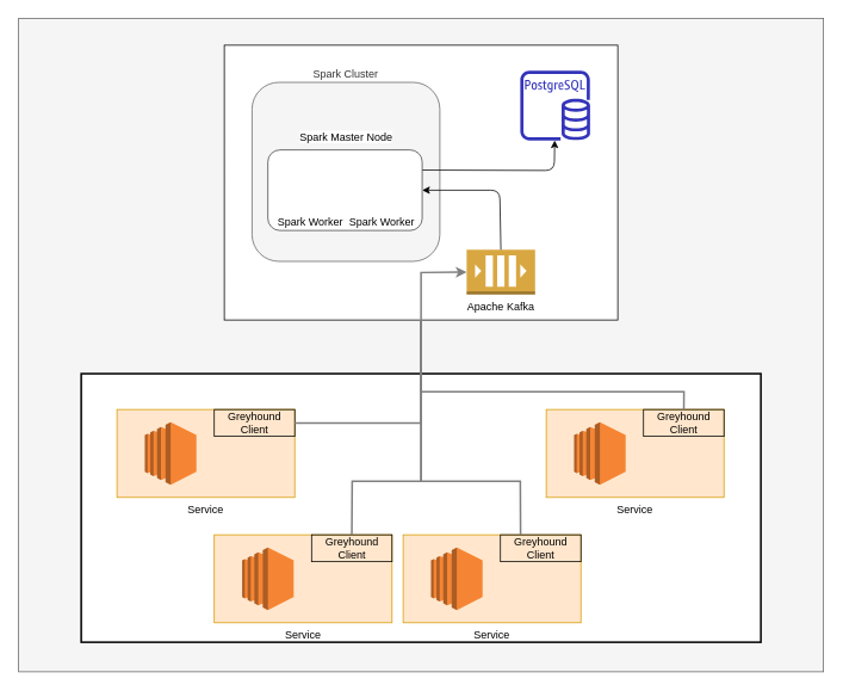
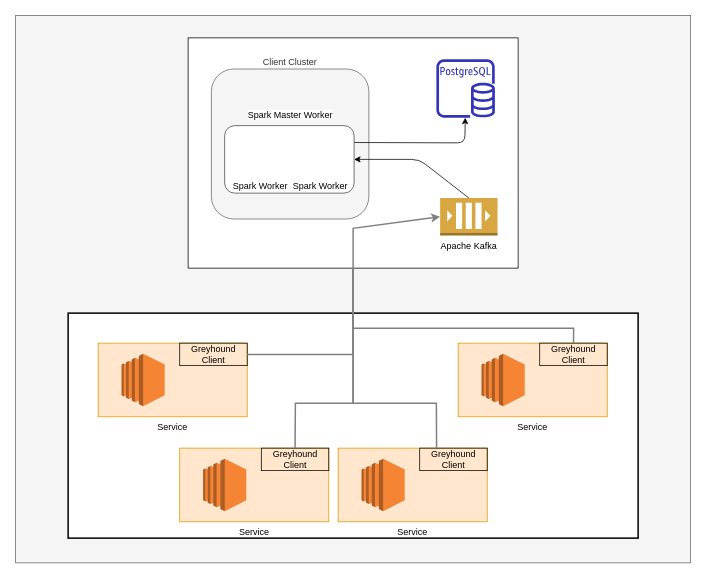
  <mxCell id="0" />
  <mxCell id="1" parent="0" />
  <mxCell id="2" value="" style="rounded=0;whiteSpace=wrap;html=1;labelBackgroundColor=none;strokeColor=#666666;strokeWidth=1;fillColor=#f5f5f5;align=right;fontColor=#333333;" vertex="1" parent="1"><mxGeometry x="20" y="20" width="900" height="730" as="geometry" /></mxCell>
  <mxCell id="3" value="" style="rounded=0;whiteSpace=wrap;html=1;labelBackgroundColor=none;align=right;strokeWidth=2;" vertex="1" parent="1"><mxGeometry x="90" y="417" width="760" height="300" as="geometry" /></mxCell>
  <mxCell id="4" value="Service" style="rounded=0;whiteSpace=wrap;html=1;labelBackgroundColor=none;fillColor=#ffe6cc;labelPosition=center;verticalLabelPosition=bottom;align=center;verticalAlign=top;strokeColor=#d79b00;" vertex="1" parent="1"><mxGeometry x="130" y="457" width="198.79" height="98.25" as="geometry" /></mxCell>
  <mxCell id="5" value="" style="rounded=0;whiteSpace=wrap;html=1;gradientColor=#ffffff;" vertex="1" parent="1"><mxGeometry x="250" y="50" width="440" height="307" as="geometry" /></mxCell>
- <mxCell id="6" value="Spark Cluster" style="rounded=1;whiteSpace=wrap;html=1;labelPosition=center;verticalLabelPosition=top;align=center;verticalAlign=bottom;labelBackgroundColor=none;fillColor=#f5f5f5;strokeColor=#666666;fontColor=#333333;" vertex="1" parent="1"><mxGeometry x="281" y="91.5" width="210" height="200" as="geometry" /></mxCell>
+ <mxCell id="6" value="Client Cluster" style="rounded=1;whiteSpace=wrap;html=1;labelPosition=center;verticalLabelPosition=top;align=center;verticalAlign=bottom;labelBackgroundColor=none;fillColor=#f5f5f5;strokeColor=#666666;fontColor=#333333;" vertex="1" parent="1"><mxGeometry x="281" y="91.5" width="210" height="200" as="geometry" /></mxCell>
  <mxCell id="7" value="" style="outlineConnect=0;fontColor=#232F3E;gradientColor=none;fillColor=#3334B9;strokeColor=none;dashed=0;verticalLabelPosition=bottom;verticalAlign=top;align=center;html=1;fontSize=12;fontStyle=0;aspect=fixed;pointerEvents=1;shape=mxgraph.aws4.rds_postgresql_instance;" vertex="1" parent="1"><mxGeometry x="581" y="78.5" width="78" height="78" as="geometry" /></mxCell>
- <mxCell id="8" value="Spark Master Node" style="shape=image;html=1;verticalAlign=top;verticalLabelPosition=bottom;labelBackgroundColor=#ffffff;imageAspect=0;aspect=fixed;image=https://cdn4.iconfinder.com/data/icons/logos-brands-5/24/apache-128.png" vertex="1" parent="1"><mxGeometry x="366" y="98.5" width="40" height="40" as="geometry" /></mxCell>
+ <mxCell id="8" value="Spark Master Worker" style="shape=image;html=1;verticalAlign=top;verticalLabelPosition=bottom;labelBackgroundColor=#ffffff;imageAspect=0;aspect=fixed;image=https://cdn4.iconfinder.com/data/icons/logos-brands-5/24/apache-128.png" vertex="1" parent="1"><mxGeometry x="366" y="98.5" width="40" height="40" as="geometry" /></mxCell>
  <mxCell id="9" value="" style="endArrow=classic;html=1;exitX=1;exitY=0.25;exitDx=0;exitDy=0;" edge="1" parent="1" source="28" target="7"><mxGeometry width="50" height="50" relative="1" as="geometry"><mxPoint x="380" y="407" as="sourcePoint" /><mxPoint x="430" y="357" as="targetPoint" /><Array as="points"><mxPoint x="619" y="190" /></Array></mxGeometry></mxCell>
- <mxCell id="10" value="Apache Kafka" style="outlineConnect=0;dashed=0;verticalLabelPosition=bottom;verticalAlign=top;align=center;html=1;shape=mxgraph.aws3.queue;fillColor=#D9A741;gradientColor=none;labelBackgroundColor=none;" vertex="1" parent="1"><mxGeometry x="521" y="278.5" width="76.56" height="50" as="geometry" /></mxCell>
+ <mxCell id="10" value="Apache Kafka" style="outlineConnect=0;dashed=0;verticalLabelPosition=bottom;verticalAlign=top;align=center;html=1;shape=mxgraph.aws3.queue;fillColor=#D9A741;gradientColor=none;labelBackgroundColor=none;" vertex="1" parent="1"><mxGeometry x="586" y="263.5" width="76.56" height="50" as="geometry" /></mxCell>
  <mxCell id="11" value="" style="endArrow=classic;html=1;entryX=1;entryY=0.5;entryDx=0;entryDy=0;rounded=1;exitX=0.5;exitY=0;exitDx=0;exitDy=0;exitPerimeter=0;" edge="1" parent="1" source="10" target="28"><mxGeometry width="50" height="50" relative="1" as="geometry"><mxPoint x="380" y="447" as="sourcePoint" /><mxPoint x="430" y="397" as="targetPoint" /><Array as="points"><mxPoint x="558" y="212" /></Array></mxGeometry></mxCell>
  <mxCell id="12" value="" style="outlineConnect=0;dashed=0;verticalLabelPosition=bottom;verticalAlign=top;align=center;html=1;shape=mxgraph.aws3.ec2;fillColor=#F58534;gradientColor=none;labelBackgroundColor=none;" vertex="1" parent="1"><mxGeometry x="161.21" y="471.13" width="57.58" height="70" as="geometry" /></mxCell>
  <mxCell id="13" value="Greyhound Client" style="rounded=0;whiteSpace=wrap;html=1;labelBackgroundColor=none;fillColor=none;" vertex="1" parent="1"><mxGeometry x="238.79" y="457" width="90" height="30" as="geometry" /></mxCell>
  <mxCell id="14" value="Service" style="rounded=0;whiteSpace=wrap;html=1;labelBackgroundColor=none;fillColor=#ffe6cc;labelPosition=center;verticalLabelPosition=bottom;align=center;verticalAlign=top;strokeColor=#d79b00;" vertex="1" parent="1"><mxGeometry x="610" y="457" width="198.79" height="98.25" as="geometry" /></mxCell>
  <mxCell id="15" value="" style="outlineConnect=0;dashed=0;verticalLabelPosition=bottom;verticalAlign=top;align=center;html=1;shape=mxgraph.aws3.ec2;fillColor=#F58534;gradientColor=none;labelBackgroundColor=none;" vertex="1" parent="1"><mxGeometry x="641.21" y="471.13" width="57.58" height="70" as="geometry" /></mxCell>
  <mxCell id="16" value="Greyhound Client" style="rounded=0;whiteSpace=wrap;html=1;labelBackgroundColor=none;fillColor=none;" vertex="1" parent="1"><mxGeometry x="718.79" y="457" width="90" height="30" as="geometry" /></mxCell>
  <mxCell id="17" value="Service" style="rounded=0;whiteSpace=wrap;html=1;labelBackgroundColor=none;fillColor=#ffe6cc;labelPosition=center;verticalLabelPosition=bottom;align=center;verticalAlign=top;strokeColor=#d79b00;" vertex="1" parent="1"><mxGeometry x="238.79" y="597" width="198.79" height="98.25" as="geometry" /></mxCell>
  <mxCell id="18" value="" style="outlineConnect=0;dashed=0;verticalLabelPosition=bottom;verticalAlign=top;align=center;html=1;shape=mxgraph.aws3.ec2;fillColor=#F58534;gradientColor=none;labelBackgroundColor=none;" vertex="1" parent="1"><mxGeometry x="270" y="611.13" width="57.58" height="70" as="geometry" /></mxCell>
  <mxCell id="19" value="Greyhound Client" style="rounded=0;whiteSpace=wrap;html=1;labelBackgroundColor=none;fillColor=none;" vertex="1" parent="1"><mxGeometry x="347.58" y="597" width="90" height="30" as="geometry" /></mxCell>
  <mxCell id="20" value="Service" style="rounded=0;whiteSpace=wrap;html=1;labelBackgroundColor=none;fillColor=#ffe6cc;labelPosition=center;verticalLabelPosition=bottom;align=center;verticalAlign=top;strokeColor=#d79b00;" vertex="1" parent="1"><mxGeometry x="450" y="597" width="198.79" height="98.25" as="geometry" /></mxCell>
  <mxCell id="21" value="" style="outlineConnect=0;dashed=0;verticalLabelPosition=bottom;verticalAlign=top;align=center;html=1;shape=mxgraph.aws3.ec2;fillColor=#F58534;gradientColor=none;labelBackgroundColor=none;" vertex="1" parent="1"><mxGeometry x="481.21" y="611.13" width="57.58" height="70" as="geometry" /></mxCell>
  <mxCell id="22" value="Greyhound Client" style="rounded=0;whiteSpace=wrap;html=1;labelBackgroundColor=none;fillColor=none;" vertex="1" parent="1"><mxGeometry x="558.79" y="597" width="90" height="30" as="geometry" /></mxCell>
  <mxCell id="23" value="" style="endArrow=none;html=1;entryX=0.5;entryY=1;entryDx=0;entryDy=0;rounded=0;strokeWidth=2;strokeColor=#808080;endFill=0;" edge="1" parent="1" source="13" target="5"><mxGeometry width="50" height="50" relative="1" as="geometry"><mxPoint x="420" y="367" as="sourcePoint" /><mxPoint x="470" y="317" as="targetPoint" /><Array as="points"><mxPoint x="470" y="472" /></Array></mxGeometry></mxCell>
  <mxCell id="24" value="" style="endArrow=none;html=1;entryX=0.5;entryY=1;entryDx=0;entryDy=0;rounded=0;strokeWidth=2;strokeColor=#808080;endFill=0;" edge="1" parent="1" source="16" target="5"><mxGeometry width="50" height="50" relative="1" as="geometry"><mxPoint x="338.79" y="482" as="sourcePoint" /><mxPoint x="480" y="367" as="targetPoint" /><Array as="points"><mxPoint x="764" y="437" /><mxPoint x="470" y="437" /></Array></mxGeometry></mxCell>
  <mxCell id="25" value="" style="endArrow=none;html=1;exitX=0.5;exitY=0;exitDx=0;exitDy=0;entryX=0.5;entryY=1;entryDx=0;entryDy=0;rounded=0;strokeWidth=2;strokeColor=#808080;endFill=0;" edge="1" parent="1" source="19" target="5"><mxGeometry width="50" height="50" relative="1" as="geometry"><mxPoint x="420" y="367" as="sourcePoint" /><mxPoint x="470" y="317" as="targetPoint" /><Array as="points"><mxPoint x="393" y="537" /><mxPoint x="470" y="537" /></Array></mxGeometry></mxCell>
  <mxCell id="26" value="" style="endArrow=none;html=1;exitX=0.25;exitY=0;exitDx=0;exitDy=0;rounded=0;strokeWidth=2;strokeColor=#808080;endFill=0;" edge="1" parent="1" source="22"><mxGeometry width="50" height="50" relative="1" as="geometry"><mxPoint x="420" y="367" as="sourcePoint" /><mxPoint x="470" y="357" as="targetPoint" /><Array as="points"><mxPoint x="581" y="537" /><mxPoint x="470" y="537" /></Array></mxGeometry></mxCell>
  <mxCell id="27" value="" style="endArrow=classic;html=1;exitX=0.5;exitY=1;exitDx=0;exitDy=0;rounded=0;strokeWidth=2;strokeColor=#808080;entryX=0;entryY=0.5;entryDx=0;entryDy=0;entryPerimeter=0;" edge="1" parent="1" source="5" target="10"><mxGeometry width="50" height="50" relative="1" as="geometry"><mxPoint x="591.29" y="607" as="sourcePoint" /><mxPoint x="480" y="367" as="targetPoint" /><Array as="points"><mxPoint x="470" y="304" /></Array></mxGeometry></mxCell>
  <mxCell id="28" value="" style="rounded=1;whiteSpace=wrap;html=1;labelBackgroundColor=none;strokeWidth=1;fillColor=#ffffff;align=right;strokeColor=#454545;" vertex="1" parent="1"><mxGeometry x="298.71" y="167" width="172.58" height="90" as="geometry" /></mxCell>
  <mxCell id="29" value="Spark Worker" style="shape=image;html=1;verticalAlign=top;verticalLabelPosition=bottom;labelBackgroundColor=#ffffff;imageAspect=0;aspect=fixed;image=https://cdn4.iconfinder.com/data/icons/logos-brands-5/24/apache-128.png" vertex="1" parent="1"><mxGeometry x="406" y="193.5" width="40" height="40" as="geometry" /></mxCell>
  <mxCell id="30" value="Spark Worker" style="shape=image;html=1;verticalAlign=top;verticalLabelPosition=bottom;labelBackgroundColor=#ffffff;imageAspect=0;aspect=fixed;image=https://cdn4.iconfinder.com/data/icons/logos-brands-5/24/apache-128.png" vertex="1" parent="1"><mxGeometry x="326" y="193.5" width="40" height="40" as="geometry" /></mxCell>
